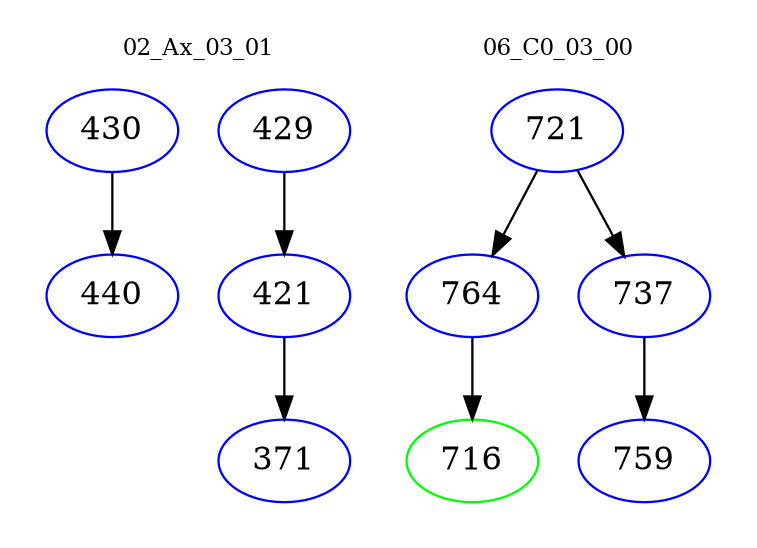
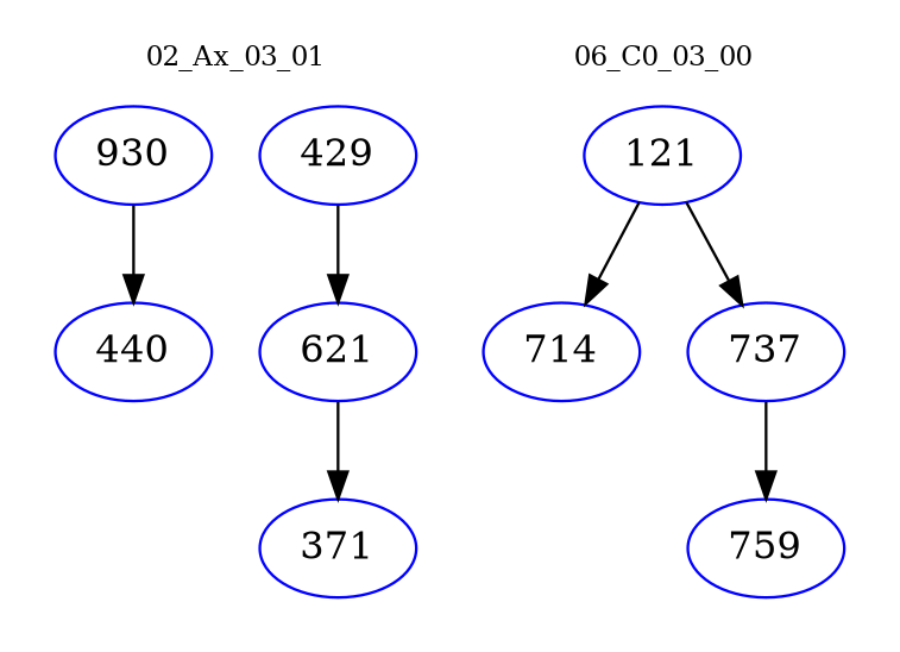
  digraph {
    node [color=blue]
    edge [color=black]
    n1 [label=429]
-   n2 [label=421]
-   n3 [label=430]
+   n2 [label=621]
+   n3 [label=930]
    n4 [label=371]
    n5 [label=440]
-   n6 [label=721]
-   n7 [label=764]
+   n6 [label=121]
+   n7 [label=714]
    n8 [label=737]
-   n9 [color=green label=716]
    n10 [label=759]
    subgraph cluster_1 {
      color=white
      fontsize=10
      label="02_Ax_03_01"
      n1
      n2
      n3
      n4
      n5
    }
    subgraph cluster_2 {
      color=white
      fontsize=10
      label="06_C0_03_00"
      n6
      n7
      n8
-     n9
      n10
    }
    n1 -> n2
    n2 -> n4
    n3 -> n5
    n6 -> n7
    n6 -> n8
-   n7 -> n9
    n8 -> n10
  }
